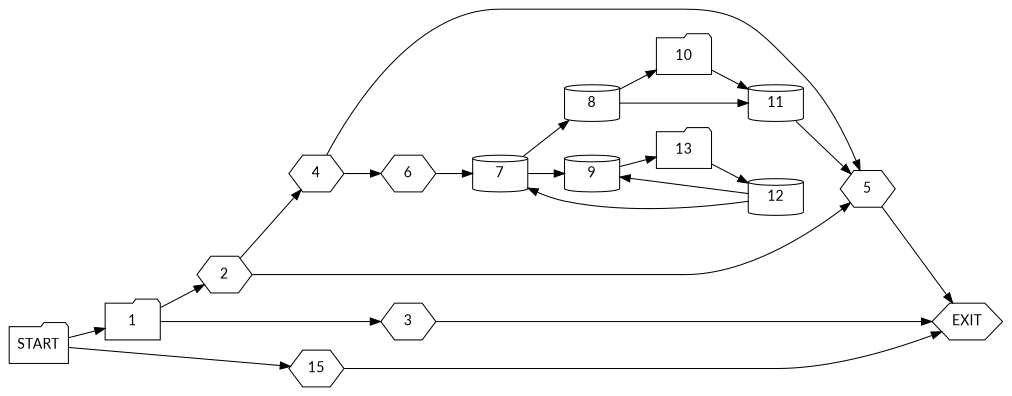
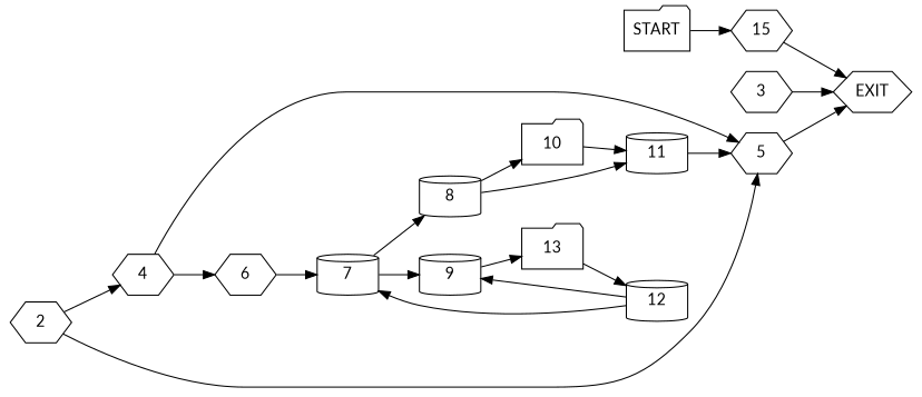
  digraph {
    fontname=Lato
    rankdir=LR
    node [fontname=Lato shape=hexagon]
    edge [fontname=Lato]
    n1 [label=START shape=folder]
-   1 [shape=folder]
    15
    2
    3
    n6 [label=EXIT]
    4
    5
    6
    7 [shape=cylinder]
    8 [shape=cylinder]
    9 [shape=cylinder]
    10 [shape=folder]
    11 [shape=cylinder]
    13 [shape=folder]
    12 [shape=cylinder]
-   n1 -> 1
    n1 -> 15
-   1 -> 2
-   1 -> 3
    15 -> n6
    2 -> 4
    2 -> 5
    3 -> n6
    4 -> 5
    4 -> 6
    5 -> n6
    6 -> 7
    7 -> 8
    7 -> 9
    8 -> 10
    8 -> 11
    9 -> 13
    10 -> 11
    11 -> 5
    13 -> 12
    12 -> 7
    12 -> 9
  }
